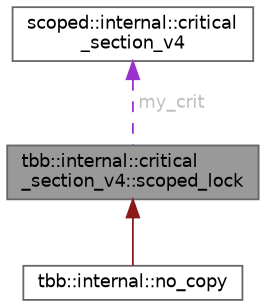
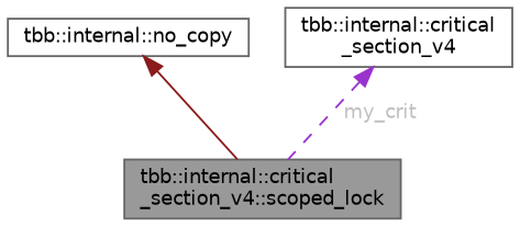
  digraph {
    node [color=gray40 fillcolor=white fontname=Helvetica fontsize=10 shape=box style=filled]
    edge [dir=back fontname=Helvetica fontsize=10 labelfontname=Helvetica labelfontsize=10]
    n1 [fillcolor=grey60 fontcolor=black height=0.2 label="tbb::internal::critical\l_section_v4::scoped_lock" width=0.4]
    n2 [height=0.2 label="tbb::internal::no_copy" width=0.4]
-   n3 [height=0.2 label="scoped::internal::critical\l_section_v4" width=0.4]
-   n1 -> n2 [color=firebrick4 style=solid]
+   n3 [height=0.2 label="tbb::internal::critical\l_section_v4" width=0.4]
+   n2 -> n1 [color=firebrick4 style=solid]
    n3 -> n1 [color=darkorchid3 fontcolor=grey label=" my_crit" style=dashed]
  }
